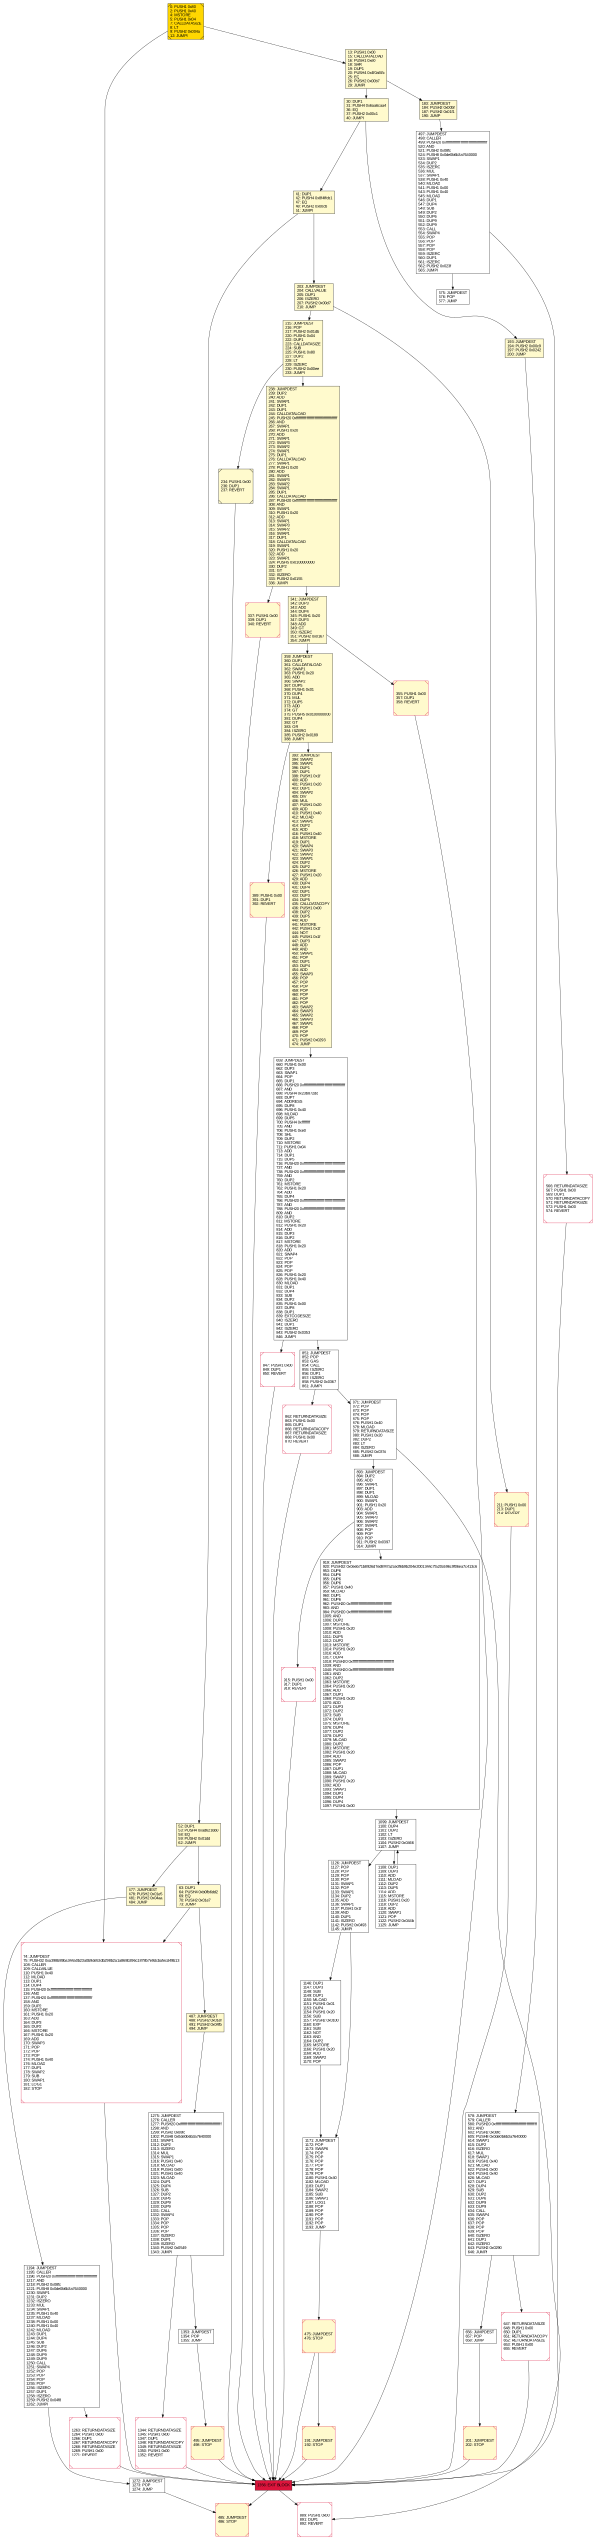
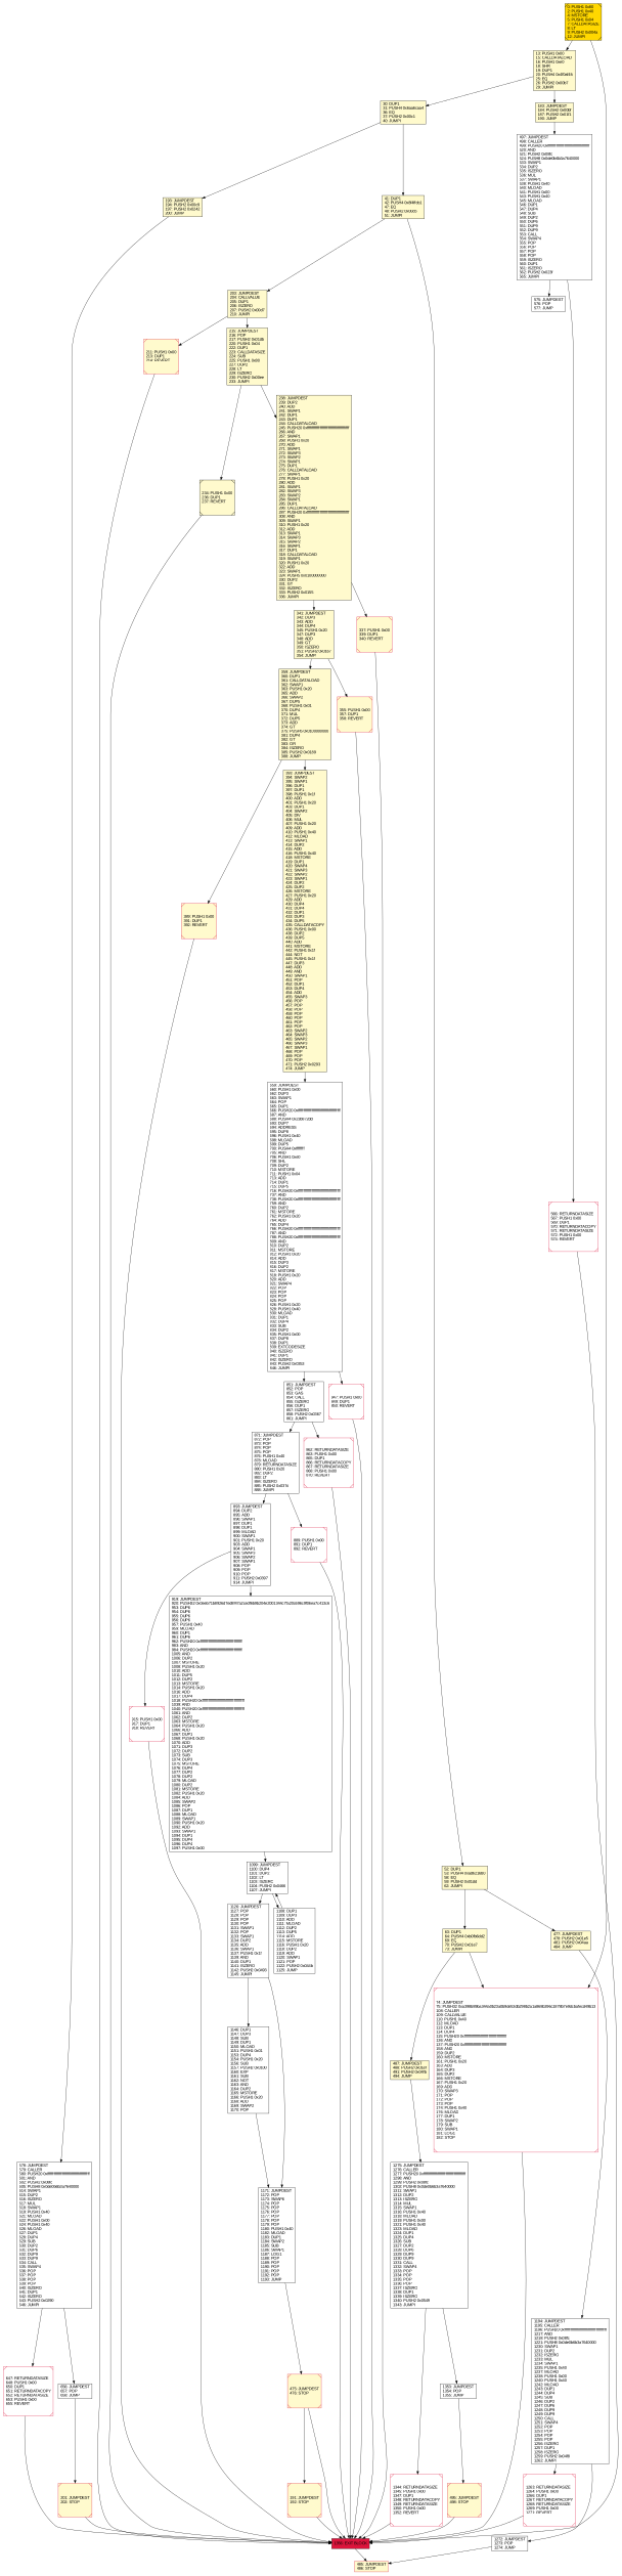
  digraph {
    rankdir=UD
    node [color=black fillcolor=white fontcolor=black fontname=arial shape=box style=filled]
    n1 [fillcolor=lemonchiffon label="487: JUMPDEST\l488: PUSH2 0x01ef\l491: PUSH2 0x04fb\l494: JUMP\l"]
    n2 [label="1275: JUMPDEST\l1276: CALLER\l1277: PUSH20 0xffffffffffffffffffffffffffffffffffffffff\l1298: AND\l1299: PUSH2 0x08fc\l1302: PUSH8 0x0de0b6b3a7640000\l1311: SWAP1\l1312: DUP2\l1313: ISZERO\l1314: MUL\l1315: SWAP1\l1316: PUSH1 0x40\l1318: MLOAD\l1319: PUSH1 0x00\l1321: PUSH1 0x40\l1323: MLOAD\l1324: DUP1\l1325: DUP4\l1326: SUB\l1327: DUP2\l1328: DUP6\l1329: DUP9\l1330: DUP9\l1331: CALL\l1332: SWAP4\l1333: POP\l1334: POP\l1335: POP\l1336: POP\l1337: ISZERO\l1338: DUP1\l1339: ISZERO\l1340: PUSH2 0x0549\l1343: JUMPI\l"]
    n3 [color=crimson label="1344: RETURNDATASIZE\l1345: PUSH1 0x00\l1347: DUP1\l1348: RETURNDATACOPY\l1349: RETURNDATASIZE\l1350: PUSH1 0x00\l1352: REVERT\l" shape=Msquare]
    n4 [label="1353: JUMPDEST\l1354: POP\l1355: JUMP\l"]
    n5 [label="578: JUMPDEST\l579: CALLER\l580: PUSH20 0xffffffffffffffffffffffffffffffffffffffff\l601: AND\l602: PUSH2 0x08fc\l605: PUSH8 0x0de0b6b3a7640000\l614: SWAP1\l615: DUP2\l616: ISZERO\l617: MUL\l618: SWAP1\l619: PUSH1 0x40\l621: MLOAD\l622: PUSH1 0x00\l624: PUSH1 0x40\l626: MLOAD\l627: DUP1\l628: DUP4\l629: SUB\l630: DUP2\l631: DUP6\l632: DUP9\l633: DUP9\l634: CALL\l635: SWAP4\l636: POP\l637: POP\l638: POP\l639: POP\l640: ISZERO\l641: DUP1\l642: ISZERO\l643: PUSH2 0x0290\l646: JUMPI\l"]
    n6 [color=crimson label="647: RETURNDATASIZE\l648: PUSH1 0x00\l650: DUP1\l651: RETURNDATACOPY\l652: RETURNDATASIZE\l653: PUSH1 0x00\l655: REVERT\l" shape=Msquare]
    n7 [label="656: JUMPDEST\l657: POP\l658: JUMP\l"]
    n8 [fillcolor=crimson label="1356: EXIT BLOCK\l"]
    n9 [color=crimson fillcolor=lemonchiffon label="201: JUMPDEST\l202: STOP\l" shape=Msquare]
    n10 [label="1108: DUP1\l1109: DUP3\l1110: ADD\l1111: MLOAD\l1112: DUP2\l1113: DUP5\l1114: ADD\l1115: MSTORE\l1116: PUSH1 0x20\l1118: DUP2\l1119: ADD\l1120: SWAP1\l1121: POP\l1122: PUSH2 0x044b\l1125: JUMP\l"]
    n11 [label="1099: JUMPDEST\l1100: DUP4\l1101: DUP2\l1102: LT\l1103: ISZERO\l1104: PUSH2 0x0466\l1107: JUMPI\l"]
    n12 [label="1126: JUMPDEST\l1127: POP\l1128: POP\l1129: POP\l1130: POP\l1131: SWAP1\l1132: POP\l1133: SWAP1\l1134: DUP2\l1135: ADD\l1136: SWAP1\l1137: PUSH1 0x1f\l1139: AND\l1140: DUP1\l1141: ISZERO\l1142: PUSH2 0x0493\l1145: JUMPI\l"]
    n13 [label="871: JUMPDEST\l872: POP\l873: POP\l874: POP\l875: POP\l876: PUSH1 0x40\l878: MLOAD\l879: RETURNDATASIZE\l880: PUSH1 0x20\l882: DUP2\l883: LT\l884: ISZERO\l885: PUSH2 0x037d\l888: JUMPI\l"]
    n14 [label="893: JUMPDEST\l894: DUP2\l895: ADD\l896: SWAP1\l897: DUP1\l898: DUP1\l899: MLOAD\l900: SWAP1\l901: PUSH1 0x20\l903: ADD\l904: SWAP1\l905: SWAP3\l906: SWAP2\l907: SWAP1\l908: POP\l909: POP\l910: POP\l911: PUSH2 0x0397\l914: JUMPI\l"]
    n15 [color=crimson label="889: PUSH1 0x00\l891: DUP1\l892: REVERT\l" shape=Msquare]
    n16 [color=crimson label="915: PUSH1 0x00\l917: DUP1\l918: REVERT\l" shape=Msquare]
    n17 [label="919: JUMPDEST\l920: PUSH32 0x0eeb71b8926d7ed8f47a2cedf6b9b204e2001344c7fa20c696c9f06ea7c413c6\l953: DUP6\l954: DUP6\l955: DUP6\l956: DUP6\l957: PUSH1 0x40\l959: MLOAD\l960: DUP1\l961: DUP6\l962: PUSH20 0xffffffffffffffffffffffffffffffffffffffff\l983: AND\l984: PUSH20 0xffffffffffffffffffffffffffffffffffffffff\l1005: AND\l1006: DUP2\l1007: MSTORE\l1008: PUSH1 0x20\l1010: ADD\l1011: DUP5\l1012: DUP2\l1013: MSTORE\l1014: PUSH1 0x20\l1016: ADD\l1017: DUP4\l1018: PUSH20 0xffffffffffffffffffffffffffffffffffffffff\l1039: AND\l1040: PUSH20 0xffffffffffffffffffffffffffffffffffffffff\l1061: AND\l1062: DUP2\l1063: MSTORE\l1064: PUSH1 0x20\l1066: ADD\l1067: DUP1\l1068: PUSH1 0x20\l1070: ADD\l1071: DUP3\l1072: DUP2\l1073: SUB\l1074: DUP3\l1075: MSTORE\l1076: DUP4\l1077: DUP2\l1078: DUP2\l1079: MLOAD\l1080: DUP2\l1081: MSTORE\l1082: PUSH1 0x20\l1084: ADD\l1085: SWAP2\l1086: POP\l1087: DUP1\l1088: MLOAD\l1089: SWAP1\l1090: PUSH1 0x20\l1092: ADD\l1093: SWAP1\l1094: DUP1\l1095: DUP4\l1096: DUP4\l1097: PUSH1 0x00\l"]
    n18 [label="1194: JUMPDEST\l1195: CALLER\l1196: PUSH20 0xffffffffffffffffffffffffffffffffffffffff\l1217: AND\l1218: PUSH2 0x08fc\l1221: PUSH8 0x0de0b6b3a7640000\l1230: SWAP1\l1231: DUP2\l1232: ISZERO\l1233: MUL\l1234: SWAP1\l1235: PUSH1 0x40\l1237: MLOAD\l1238: PUSH1 0x00\l1240: PUSH1 0x40\l1242: MLOAD\l1243: DUP1\l1244: DUP4\l1245: SUB\l1246: DUP2\l1247: DUP6\l1248: DUP9\l1249: DUP9\l1250: CALL\l1251: SWAP4\l1252: POP\l1253: POP\l1254: POP\l1255: POP\l1256: ISZERO\l1257: DUP1\l1258: ISZERO\l1259: PUSH2 0x04f8\l1262: JUMPI\l"]
    n19 [label="1272: JUMPDEST\l1273: POP\l1274: JUMP\l"]
    n20 [color=crimson label="1263: RETURNDATASIZE\l1264: PUSH1 0x00\l1266: DUP1\l1267: RETURNDATACOPY\l1268: RETURNDATASIZE\l1269: PUSH1 0x00\l1271: REVERT\l" shape=Msquare]
-   n21 [color=crimson fillcolor=lemonchiffon label="485: JUMPDEST\l486: STOP\l" shape=Msquare]
+   n21 [color=crimson fillcolor=lemonchiffon label="485: JUMPDEST\l486: STOP\l"]
    n22 [label="1171: JUMPDEST\l1172: POP\l1173: SWAP6\l1174: POP\l1175: POP\l1176: POP\l1177: POP\l1178: POP\l1179: POP\l1180: PUSH1 0x40\l1182: MLOAD\l1183: DUP1\l1184: SWAP2\l1185: SUB\l1186: SWAP1\l1187: LOG1\l1188: POP\l1189: POP\l1190: POP\l1191: POP\l1192: POP\l1193: JUMP\l"]
    n23 [color=crimson fillcolor=lemonchiffon label="475: JUMPDEST\l476: STOP\l" shape=Msquare]
    n24 [color=crimson fillcolor=lemonchiffon label="191: JUMPDEST\l192: STOP\l" shape=Msquare]
    n25 [label="575: JUMPDEST\l576: POP\l577: JUMP\l"]
    n26 [color=crimson label="74: JUMPDEST\l75: PUSH32 0xa398b89ba344a0b23a0b9de53db298b2a1a868b396c1878b7e9dcbafecd49b13\l108: CALLER\l109: CALLVALUE\l110: PUSH1 0x40\l112: MLOAD\l113: DUP1\l114: DUP4\l115: PUSH20 0xffffffffffffffffffffffffffffffffffffffff\l136: AND\l137: PUSH20 0xffffffffffffffffffffffffffffffffffffffff\l158: AND\l159: DUP2\l160: MSTORE\l161: PUSH1 0x20\l163: ADD\l164: DUP3\l165: DUP2\l166: MSTORE\l167: PUSH1 0x20\l169: ADD\l170: SWAP3\l171: POP\l172: POP\l173: POP\l174: PUSH1 0x40\l176: MLOAD\l177: DUP1\l178: SWAP2\l179: SUB\l180: SWAP1\l181: LOG1\l182: STOP\l" shape=Msquare]
    n27 [fillcolor=lemonchiffon label="359: JUMPDEST\l360: DUP1\l361: CALLDATALOAD\l362: SWAP1\l363: PUSH1 0x20\l365: ADD\l366: SWAP2\l367: DUP5\l368: PUSH1 0x01\l370: DUP4\l371: MUL\l372: DUP5\l373: ADD\l374: GT\l375: PUSH5 0x0100000000\l381: DUP4\l382: GT\l383: OR\l384: ISZERO\l385: PUSH2 0x0189\l388: JUMPI\l"]
    n28 [color=crimson fillcolor=lemonchiffon label="389: PUSH1 0x00\l391: DUP1\l392: REVERT\l" shape=Msquare]
    n29 [fillcolor=lemonchiffon label="393: JUMPDEST\l394: SWAP2\l395: SWAP1\l396: DUP1\l397: DUP1\l398: PUSH1 0x1f\l400: ADD\l401: PUSH1 0x20\l403: DUP1\l404: SWAP2\l405: DIV\l406: MUL\l407: PUSH1 0x20\l409: ADD\l410: PUSH1 0x40\l412: MLOAD\l413: SWAP1\l414: DUP2\l415: ADD\l416: PUSH1 0x40\l418: MSTORE\l419: DUP1\l420: SWAP4\l421: SWAP3\l422: SWAP2\l423: SWAP1\l424: DUP2\l425: DUP2\l426: MSTORE\l427: PUSH1 0x20\l429: ADD\l430: DUP4\l431: DUP4\l432: DUP1\l433: DUP3\l434: DUP5\l435: CALLDATACOPY\l436: PUSH1 0x00\l438: DUP2\l439: DUP5\l440: ADD\l441: MSTORE\l442: PUSH1 0x1f\l444: NOT\l445: PUSH1 0x1f\l447: DUP3\l448: ADD\l449: AND\l450: SWAP1\l451: POP\l452: DUP1\l453: DUP4\l454: ADD\l455: SWAP3\l456: POP\l457: POP\l458: POP\l459: POP\l460: POP\l461: POP\l462: POP\l463: SWAP2\l464: SWAP3\l465: SWAP2\l466: SWAP3\l467: SWAP1\l468: POP\l469: POP\l470: POP\l471: PUSH2 0x0293\l474: JUMP\l"]
    n30 [label="659: JUMPDEST\l660: PUSH1 0x00\l662: DUP3\l663: SWAP1\l664: POP\l665: DUP1\l666: PUSH20 0xffffffffffffffffffffffffffffffffffffffff\l687: AND\l688: PUSH4 0x23b872dd\l693: DUP7\l694: ADDRESS\l695: DUP8\l696: PUSH1 0x40\l698: MLOAD\l699: DUP5\l700: PUSH4 0xffffffff\l705: AND\l706: PUSH1 0xe0\l708: SHL\l709: DUP2\l710: MSTORE\l711: PUSH1 0x04\l713: ADD\l714: DUP1\l715: DUP5\l716: PUSH20 0xffffffffffffffffffffffffffffffffffffffff\l737: AND\l738: PUSH20 0xffffffffffffffffffffffffffffffffffffffff\l759: AND\l760: DUP2\l761: MSTORE\l762: PUSH1 0x20\l764: ADD\l765: DUP4\l766: PUSH20 0xffffffffffffffffffffffffffffffffffffffff\l787: AND\l788: PUSH20 0xffffffffffffffffffffffffffffffffffffffff\l809: AND\l810: DUP2\l811: MSTORE\l812: PUSH1 0x20\l814: ADD\l815: DUP3\l816: DUP2\l817: MSTORE\l818: PUSH1 0x20\l820: ADD\l821: SWAP4\l822: POP\l823: POP\l824: POP\l825: POP\l826: PUSH1 0x20\l828: PUSH1 0x40\l830: MLOAD\l831: DUP1\l832: DUP4\l833: SUB\l834: DUP2\l835: PUSH1 0x00\l837: DUP8\l838: DUP1\l839: EXTCODESIZE\l840: ISZERO\l841: DUP1\l842: ISZERO\l843: PUSH2 0x0353\l846: JUMPI\l"]
    n31 [fillcolor=lemonchiffon label="341: JUMPDEST\l342: DUP3\l343: ADD\l344: DUP4\l345: PUSH1 0x20\l347: DUP3\l348: ADD\l349: GT\l350: ISZERO\l351: PUSH2 0x0167\l354: JUMPI\l"]
    n32 [color=crimson fillcolor=lemonchiffon label="355: PUSH1 0x00\l357: DUP1\l358: REVERT\l" shape=Msquare]
    n33 [fillcolor=lemonchiffon label="30: DUP1\l31: PUSH4 0x6aa6caa4\l36: EQ\l37: PUSH2 0x00c1\l40: JUMPI\l"]
    n34 [fillcolor=lemonchiffon label="41: DUP1\l42: PUSH4 0x8f4ffcb1\l47: EQ\l48: PUSH2 0x00cb\l51: JUMPI\l"]
    n35 [fillcolor=lemonchiffon label="193: JUMPDEST\l194: PUSH2 0x00c9\l197: PUSH2 0x0242\l200: JUMP\l"]
    n36 [fillcolor=lemonchiffon label="203: JUMPDEST\l204: CALLVALUE\l205: DUP1\l206: ISZERO\l207: PUSH2 0x00d7\l210: JUMPI\l"]
    n37 [fillcolor=lemonchiffon label="52: DUP1\l53: PUSH4 0xad6216b0\l58: EQ\l59: PUSH2 0x01dd\l62: JUMPI\l"]
    n38 [color=crimson label="566: RETURNDATASIZE\l567: PUSH1 0x00\l569: DUP1\l570: RETURNDATACOPY\l571: RETURNDATASIZE\l572: PUSH1 0x00\l574: REVERT\l" shape=Msquare]
    n39 [fillcolor=lemonchiffon label="477: JUMPDEST\l478: PUSH2 0x01e5\l481: PUSH2 0x04aa\l484: JUMP\l"]
    n40 [fillcolor=lemonchiffon label="215: JUMPDEST\l216: POP\l217: PUSH2 0x01db\l220: PUSH1 0x04\l222: DUP1\l223: CALLDATASIZE\l224: SUB\l225: PUSH1 0x80\l227: DUP2\l228: LT\l229: ISZERO\l230: PUSH2 0x00ee\l233: JUMPI\l"]
    n41 [fillcolor=lemonchiffon label="234: PUSH1 0x00\l236: DUP1\l237: REVERT\l" shape=Msquare]
    n42 [fillcolor=lemonchiffon label="238: JUMPDEST\l239: DUP2\l240: ADD\l241: SWAP1\l242: DUP1\l243: DUP1\l244: CALLDATALOAD\l245: PUSH20 0xffffffffffffffffffffffffffffffffffffffff\l266: AND\l267: SWAP1\l268: PUSH1 0x20\l270: ADD\l271: SWAP1\l272: SWAP3\l273: SWAP2\l274: SWAP1\l275: DUP1\l276: CALLDATALOAD\l277: SWAP1\l278: PUSH1 0x20\l280: ADD\l281: SWAP1\l282: SWAP3\l283: SWAP2\l284: SWAP1\l285: DUP1\l286: CALLDATALOAD\l287: PUSH20 0xffffffffffffffffffffffffffffffffffffffff\l308: AND\l309: SWAP1\l310: PUSH1 0x20\l312: ADD\l313: SWAP1\l314: SWAP3\l315: SWAP2\l316: SWAP1\l317: DUP1\l318: CALLDATALOAD\l319: SWAP1\l320: PUSH1 0x20\l322: ADD\l323: SWAP1\l324: PUSH5 0x0100000000\l330: DUP2\l331: GT\l332: ISZERO\l333: PUSH2 0x0155\l336: JUMPI\l"]
    n43 [color=crimson fillcolor=lemonchiffon label="337: PUSH1 0x00\l339: DUP1\l340: REVERT\l" shape=Msquare]
    n44 [color=crimson fillcolor=lemonchiffon label="211: PUSH1 0x00\l213: DUP1\l214: REVERT\l" shape=Msquare]
    n45 [fillcolor=lemonchiffon label="183: JUMPDEST\l184: PUSH2 0x00bf\l187: PUSH2 0x01f1\l190: JUMP\l"]
    n46 [label="497: JUMPDEST\l498: CALLER\l499: PUSH20 0xffffffffffffffffffffffffffffffffffffffff\l520: AND\l521: PUSH2 0x08fc\l524: PUSH8 0x0de0b6b3a7640000\l533: SWAP1\l534: DUP2\l535: ISZERO\l536: MUL\l537: SWAP1\l538: PUSH1 0x40\l540: MLOAD\l541: PUSH1 0x00\l543: PUSH1 0x40\l545: MLOAD\l546: DUP1\l547: DUP4\l548: SUB\l549: DUP2\l550: DUP6\l551: DUP9\l552: DUP9\l553: CALL\l554: SWAP4\l555: POP\l556: POP\l557: POP\l558: POP\l559: ISZERO\l560: DUP1\l561: ISZERO\l562: PUSH2 0x023f\l565: JUMPI\l"]
    n47 [fillcolor=lemonchiffon label="63: DUP1\l64: PUSH4 0xb0fb6dd2\l69: EQ\l70: PUSH2 0x01e7\l73: JUMPI\l"]
    n48 [label="1146: DUP1\l1147: DUP3\l1148: SUB\l1149: DUP1\l1150: MLOAD\l1151: PUSH1 0x01\l1153: DUP4\l1154: PUSH1 0x20\l1156: SUB\l1157: PUSH2 0x0100\l1160: EXP\l1161: SUB\l1162: NOT\l1163: AND\l1164: DUP2\l1165: MSTORE\l1166: PUSH1 0x20\l1168: ADD\l1169: SWAP2\l1170: POP\l"]
    n49 [label="851: JUMPDEST\l852: POP\l853: GAS\l854: CALL\l855: ISZERO\l856: DUP1\l857: ISZERO\l858: PUSH2 0x0367\l861: JUMPI\l"]
    n50 [color=crimson label="847: PUSH1 0x00\l849: DUP1\l850: REVERT\l" shape=Msquare]
    n51 [color=crimson label="862: RETURNDATASIZE\l863: PUSH1 0x00\l865: DUP1\l866: RETURNDATACOPY\l867: RETURNDATASIZE\l868: PUSH1 0x00\l870: REVERT\l" shape=Msquare]
    n52 [fillcolor=lemonchiffon label="13: PUSH1 0x00\l15: CALLDATALOAD\l16: PUSH1 0xe0\l18: SHR\l19: DUP1\l20: PUSH4 0x4f0af4fc\l25: EQ\l26: PUSH2 0x00b7\l29: JUMPI\l"]
    n53 [color=crimson fillcolor=lemonchiffon label="495: JUMPDEST\l498: STOP\l" shape=Msquare]
    n54 [fillcolor=gold label="0: PUSH1 0x80\l2: PUSH1 0x40\l4: MSTORE\l5: PUSH1 0x04\l7: CALLDATASIZE\l8: LT\l9: PUSH2 0x004a\l12: JUMPI\l" shape=Msquare]
    n1 -> n2
    n2 -> n3
    n2 -> n4
    n3 -> n8
    n4 -> n53
    n5 -> n6
    n5 -> n7
    n6 -> n8
    n7 -> n9
    n8 -> n21
    n9 -> n8
    n10 -> n11
    n11 -> n10
    n11 -> n12
    n12 -> n22
    n12 -> n48
    n13 -> n14
    n13 -> n15
    n14 -> n16
    n14 -> n17
-   n8 -> n15
+   n15 -> n8
    n16 -> n8
    n17 -> n11
    n18 -> n19
    n18 -> n20
    n19 -> n21
    n20 -> n8
    n22 -> n23
    n23 -> n8
    n23 -> n24
    n24 -> n8
    n26 -> n8
    n27 -> n28
    n27 -> n29
    n28 -> n8
    n29 -> n30
    n30 -> n49
    n30 -> n50
    n31 -> n27
    n31 -> n32
    n32 -> n8
    n33 -> n34
    n33 -> n35
    n34 -> n36
    n34 -> n37
    n35 -> n5
    n36 -> n40
    n36 -> n44
    n37 -> n39
    n37 -> n47
    n38 -> n8
    n39 -> n18
    n40 -> n41
    n40 -> n42
    n41 -> n8
    n42 -> n31
    n42 -> n43
    n43 -> n8
    n44 -> n8
    n45 -> n46
    n46 -> n25
    n46 -> n38
    n47 -> n1
    n47 -> n26
    n48 -> n22
    n49 -> n13
    n49 -> n51
    n50 -> n8
    n51 -> n8
    n52 -> n33
    n52 -> n45
    n53 -> n8
    n54 -> n26
    n54 -> n52
  }
